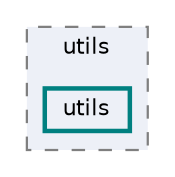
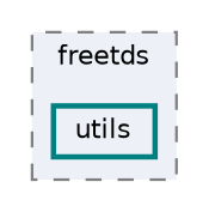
  digraph {
    compound=true
    rankdir=LR
    n1 [color=teal fillcolor="#edf0f7" fontname=Helvetica fontsize=10 height=0.2 label=utils shape=box style="filled,bold" width=0.4]
    subgraph cluster_1 {
      bgcolor="#edf0f7"
      fontname=Helvetica
      fontsize=10
-     label=utils
+     label=freetds
      pencolor=grey50
      style="filled,dashed"
      n1
    }
  }
